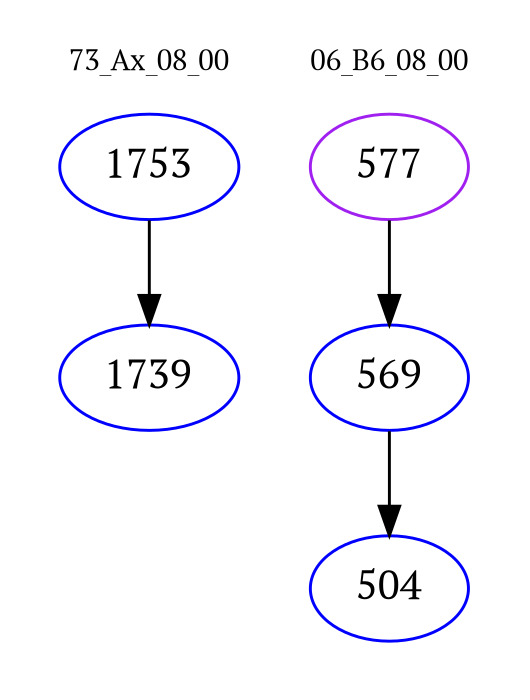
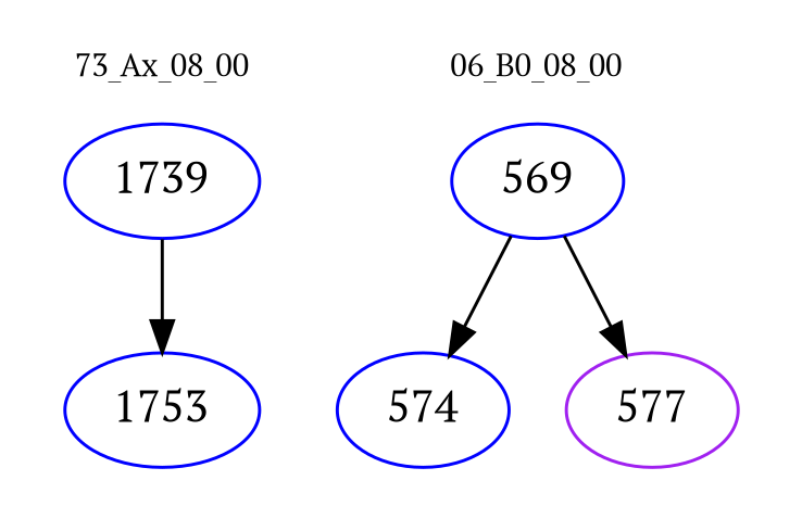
  digraph {
    fontname="PT Serif"
    node [color=blue fontname="PT Serif"]
    edge [color=black fontname="PT Serif"]
    n1 [label=1739]
    n2 [label=1753]
    n3 [label=569]
-   n4 [label=504]
+   n4 [label=574]
    n5 [color=purple label=577]
    subgraph cluster_1 {
      color=white
      fontsize=10
      label="73_Ax_08_00"
      n1
      n2
    }
    subgraph cluster_2 {
      color=white
      fontsize=10
-     label="06_B6_08_00"
+     label="06_B0_08_00"
      n3
      n4
      n5
    }
-   n2 -> n1
+   n1 -> n2
    n3 -> n4
-   n5 -> n3
+   n3 -> n5
  }
